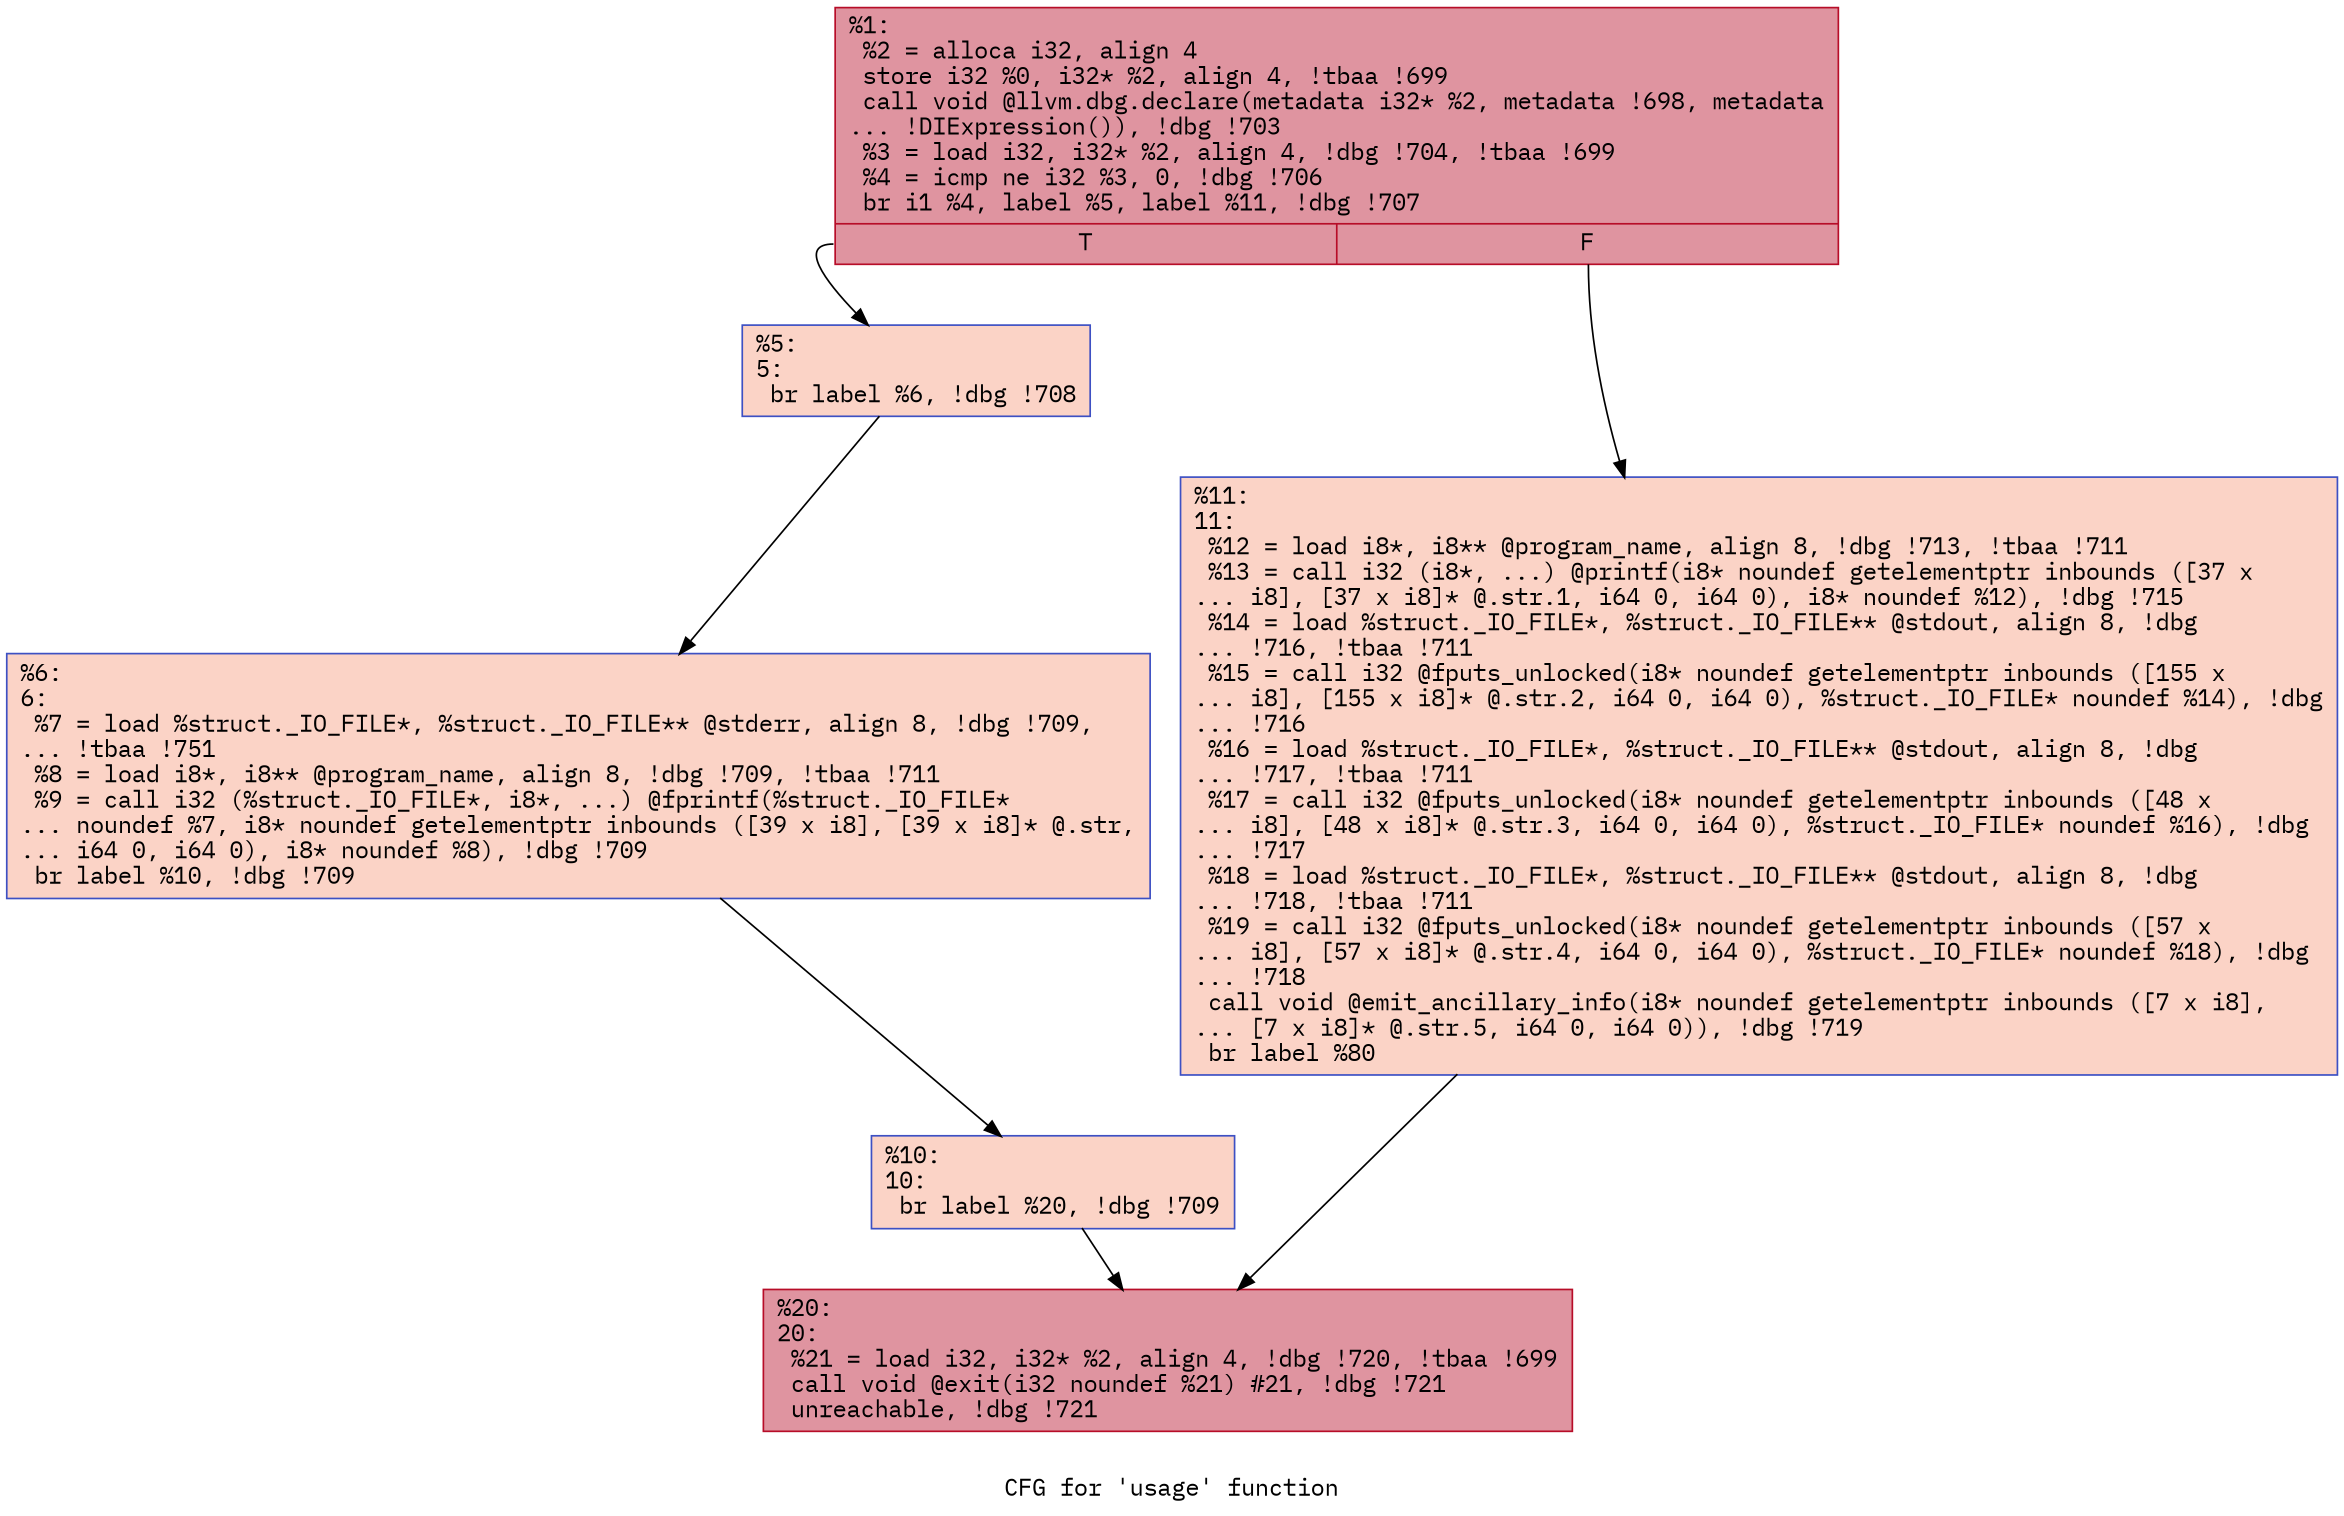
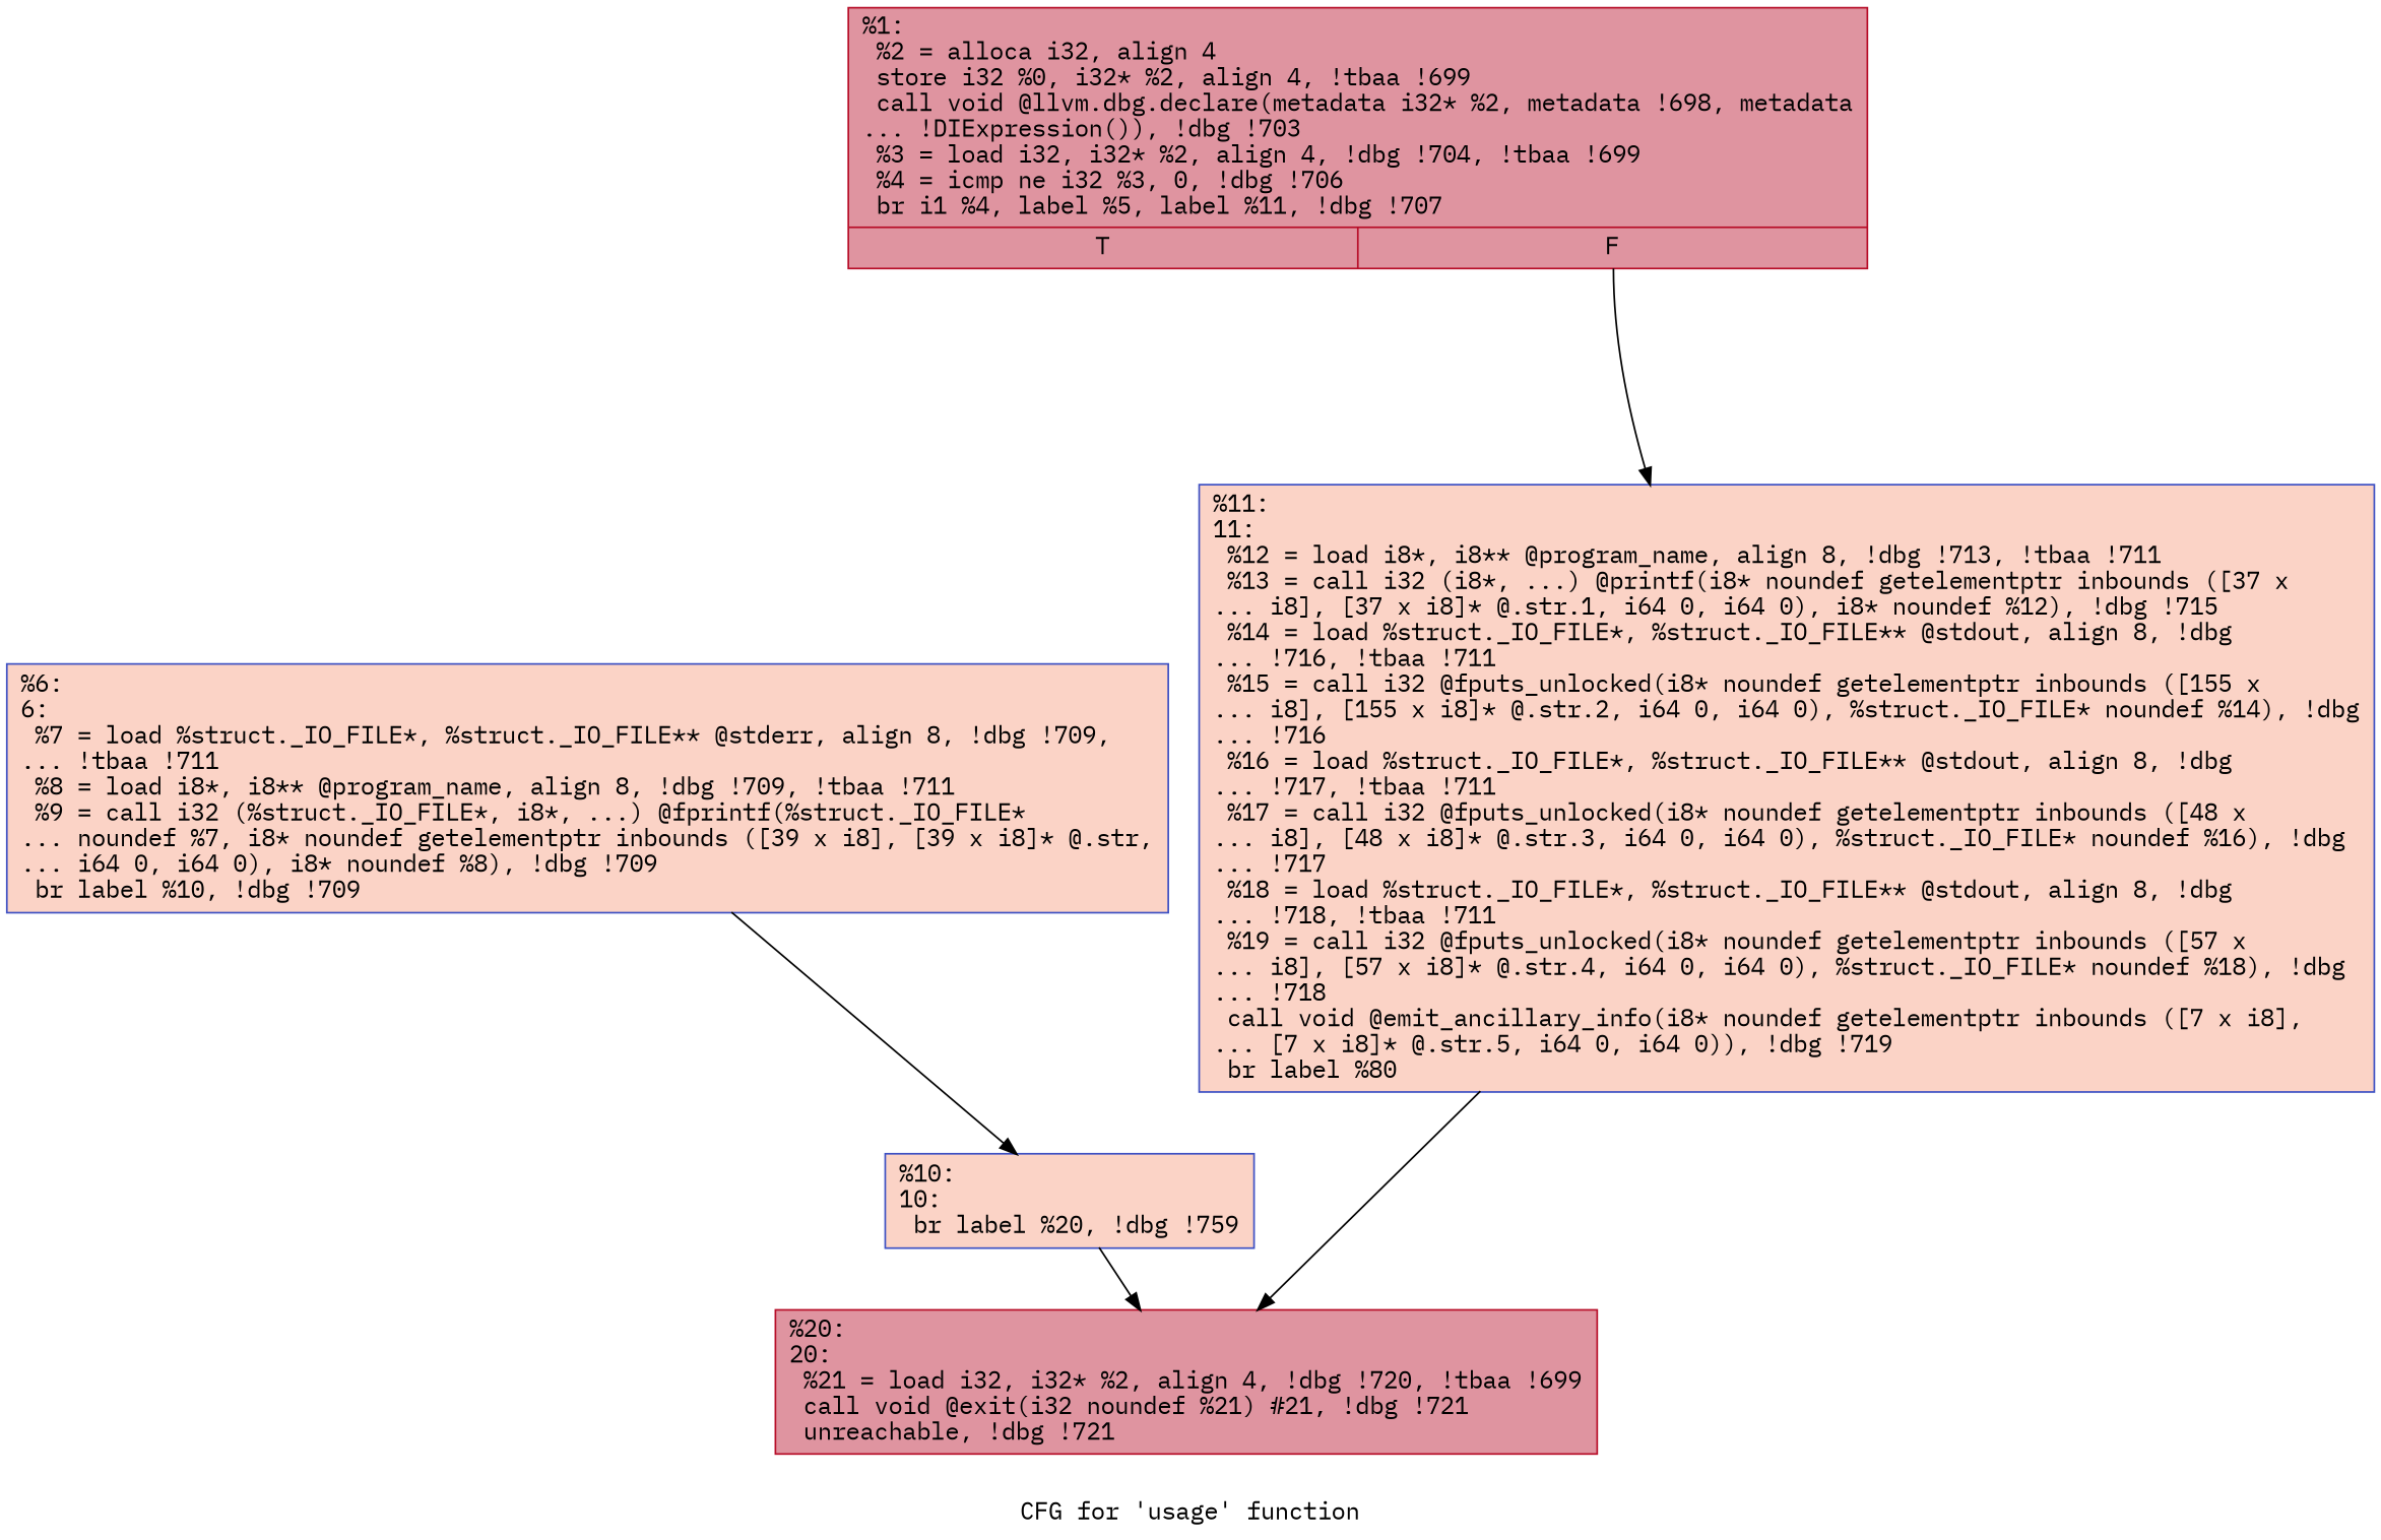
  digraph {
    fontname="IBM Plex Mono"
    label="CFG for 'usage' function"
    node [color="#3d50c3ff" fillcolor="#f59c7d70" fontname="IBM Plex Mono" shape=record style=filled]
    edge [fontname="IBM Plex Mono"]
    n1 [color="#b70d28ff" fillcolor="#b70d2870" label="{%1:\l  %2 = alloca i32, align 4\l  store i32 %0, i32* %2, align 4, !tbaa !699\l  call void @llvm.dbg.declare(metadata i32* %2, metadata !698, metadata\l... !DIExpression()), !dbg !703\l  %3 = load i32, i32* %2, align 4, !dbg !704, !tbaa !699\l  %4 = icmp ne i32 %3, 0, !dbg !706\l  br i1 %4, label %5, label %11, !dbg !707\l|{<s0>T|<s1>F}}"]
-   n2 [label="{%5:\l5:                                                \l  br label %6, !dbg !708\l}"]
    n3 [label="{%11:\l11:                                               \l  %12 = load i8*, i8** @program_name, align 8, !dbg !713, !tbaa !711\l  %13 = call i32 (i8*, ...) @printf(i8* noundef getelementptr inbounds ([37 x\l... i8], [37 x i8]* @.str.1, i64 0, i64 0), i8* noundef %12), !dbg !715\l  %14 = load %struct._IO_FILE*, %struct._IO_FILE** @stdout, align 8, !dbg\l... !716, !tbaa !711\l  %15 = call i32 @fputs_unlocked(i8* noundef getelementptr inbounds ([155 x\l... i8], [155 x i8]* @.str.2, i64 0, i64 0), %struct._IO_FILE* noundef %14), !dbg\l... !716\l  %16 = load %struct._IO_FILE*, %struct._IO_FILE** @stdout, align 8, !dbg\l... !717, !tbaa !711\l  %17 = call i32 @fputs_unlocked(i8* noundef getelementptr inbounds ([48 x\l... i8], [48 x i8]* @.str.3, i64 0, i64 0), %struct._IO_FILE* noundef %16), !dbg\l... !717\l  %18 = load %struct._IO_FILE*, %struct._IO_FILE** @stdout, align 8, !dbg\l... !718, !tbaa !711\l  %19 = call i32 @fputs_unlocked(i8* noundef getelementptr inbounds ([57 x\l... i8], [57 x i8]* @.str.4, i64 0, i64 0), %struct._IO_FILE* noundef %18), !dbg\l... !718\l  call void @emit_ancillary_info(i8* noundef getelementptr inbounds ([7 x i8],\l... [7 x i8]* @.str.5, i64 0, i64 0)), !dbg !719\l  br label %80\l}"]
-   n4 [label="{%6:\l6:                                                \l  %7 = load %struct._IO_FILE*, %struct._IO_FILE** @stderr, align 8, !dbg !709,\l... !tbaa !751\l  %8 = load i8*, i8** @program_name, align 8, !dbg !709, !tbaa !711\l  %9 = call i32 (%struct._IO_FILE*, i8*, ...) @fprintf(%struct._IO_FILE*\l... noundef %7, i8* noundef getelementptr inbounds ([39 x i8], [39 x i8]* @.str,\l... i64 0, i64 0), i8* noundef %8), !dbg !709\l  br label %10, !dbg !709\l}"]
+   n4 [label="{%6:\l6:                                                \l  %7 = load %struct._IO_FILE*, %struct._IO_FILE** @stderr, align 8, !dbg !709,\l... !tbaa !711\l  %8 = load i8*, i8** @program_name, align 8, !dbg !709, !tbaa !711\l  %9 = call i32 (%struct._IO_FILE*, i8*, ...) @fprintf(%struct._IO_FILE*\l... noundef %7, i8* noundef getelementptr inbounds ([39 x i8], [39 x i8]* @.str,\l... i64 0, i64 0), i8* noundef %8), !dbg !709\l  br label %10, !dbg !709\l}"]
    n5 [color="#b70d28ff" fillcolor="#b70d2870" label="{%20:\l20:                                               \l  %21 = load i32, i32* %2, align 4, !dbg !720, !tbaa !699\l  call void @exit(i32 noundef %21) #21, !dbg !721\l  unreachable, !dbg !721\l}"]
-   n6 [label="{%10:\l10:                                               \l  br label %20, !dbg !709\l}"]
-   n1 -> n2 [tailport=s0]
+   n6 [label="{%10:\l10:                                               \l  br label %20, !dbg !759\l}"]
    n1 -> n3 [tailport=s1]
-   n2 -> n4
    n3 -> n5
    n4 -> n6
    n6 -> n5
  }
